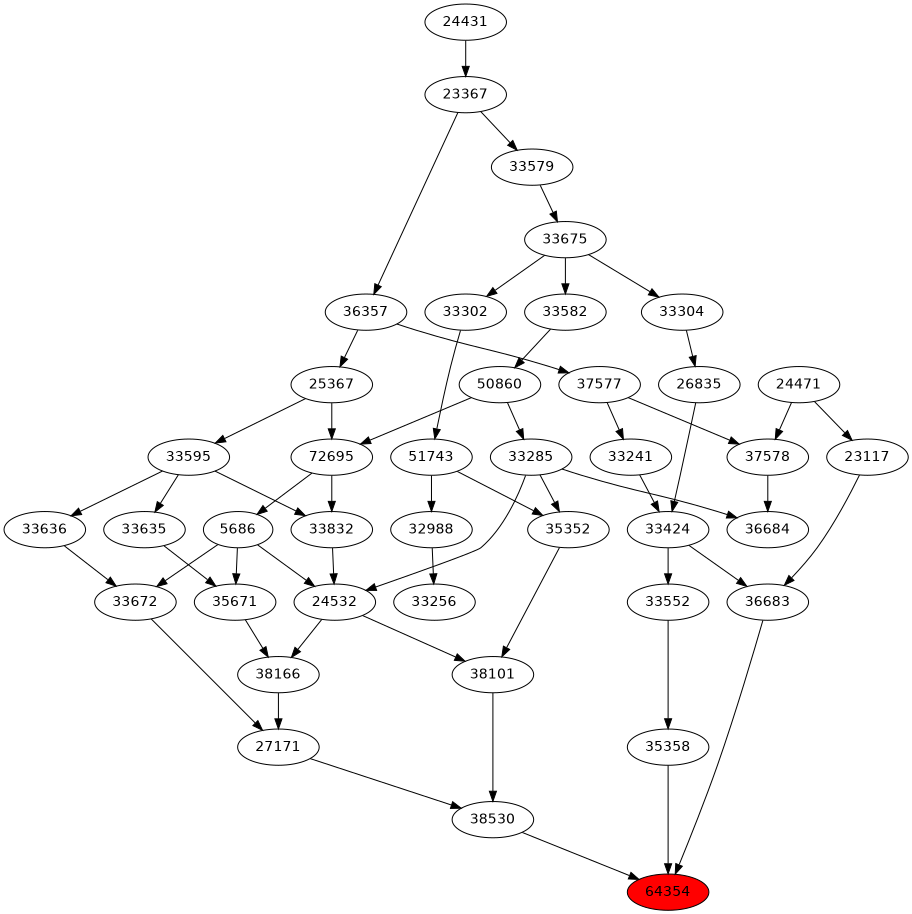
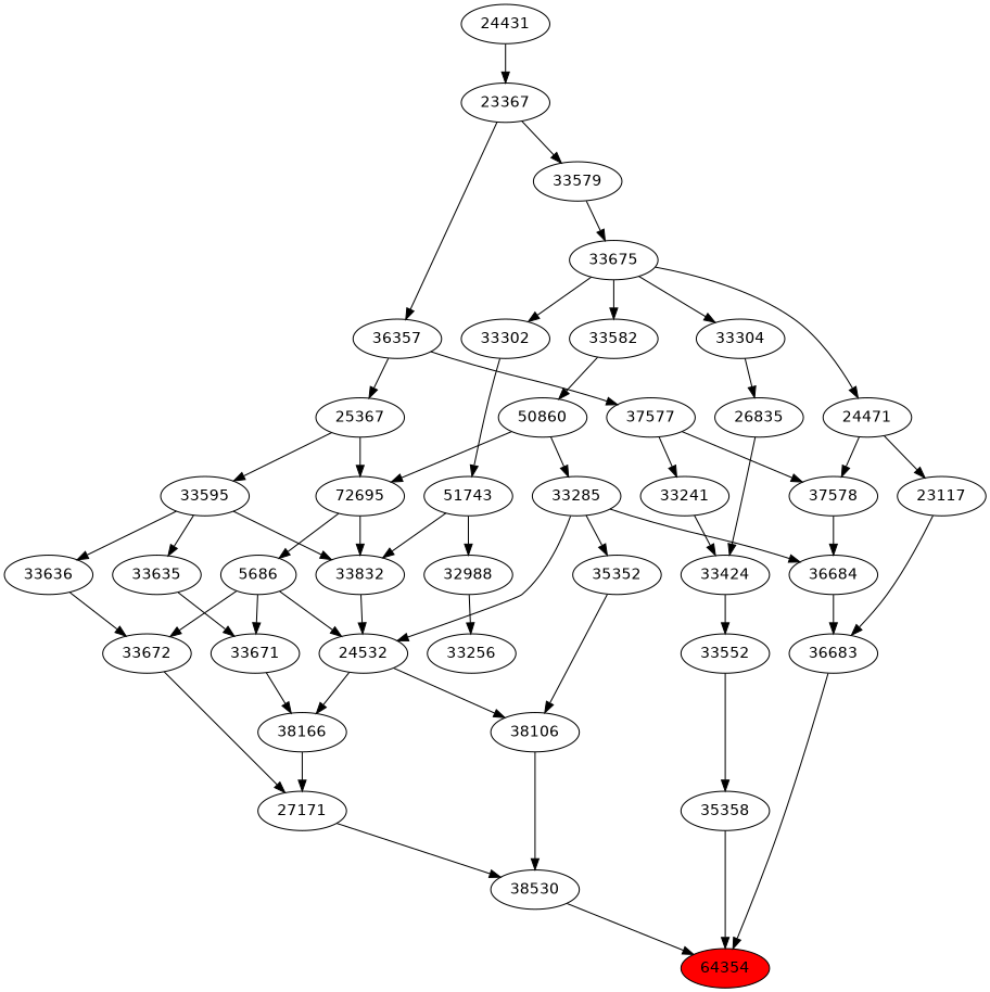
  strict digraph {
    fontname="DejaVu Sans"
    node [fontname="DejaVu Sans"]
    edge [fontname="DejaVu Sans"]
    n1 [fillcolor=red label=64354 style=filled]
    n2 [label=38530]
    n3 [label=36683]
    n4 [label=35358]
    n5 [label=27171]
-   n6 [label=38101]
+   n6 [label=38106]
    n7 [label=36684]
    n8 [label=23117]
    n9 [label=33552]
    n10 [label=33256]
    n11 [label=33672]
    n12 [label=38166]
    n13 [label=24532]
    n14 [label=35352]
    n15 [label=33285]
    n16 [label=37578]
    n17 [label=24471]
    n18 [label=33424]
    n19 [label=32988]
    n20 [label=33636]
    n21 [label=5686]
-   n22 [label=35671]
+   n22 [label=33671]
    n23 [label=33832]
    n24 [label=51743]
    n25 [label=50860]
    n26 [label=72695]
    n27 [label=37577]
    n28 [label=33241]
    n29 [label=33675]
    n30 [label=33302]
    n31 [label=33582]
    n32 [label=33304]
    n33 [label=26835]
    n34 [label=33595]
    n35 [label=33635]
    n36 [label=36357]
    n37 [label=25367]
    n38 [label=33579]
    n39 [label=23367]
    n40 [label=24431]
    n2 -> n1
    n3 -> n1
    n4 -> n1
    n5 -> n2
    n6 -> n2
-   n18 -> n3
+   n7 -> n3
    n8 -> n3
    n9 -> n4
    n11 -> n5
    n12 -> n5
    n13 -> n6
    n13 -> n12
    n14 -> n6
    n15 -> n7
    n15 -> n13
    n15 -> n14
    n16 -> n7
    n17 -> n8
    n17 -> n16
    n18 -> n9
    n19 -> n10
    n20 -> n11
    n21 -> n11
    n21 -> n13
    n21 -> n22
    n22 -> n12
    n23 -> n13
-   n24 -> n14
+   n24 -> n23
    n24 -> n19
    n25 -> n15
    n25 -> n26
    n26 -> n21
    n26 -> n23
    n27 -> n16
    n27 -> n28
    n28 -> n18
+   n29 -> n17
    n29 -> n30
    n29 -> n31
    n29 -> n32
    n30 -> n24
    n31 -> n25
    n32 -> n33
    n33 -> n18
    n34 -> n20
    n34 -> n23
    n34 -> n35
    n35 -> n22
    n36 -> n27
    n36 -> n37
    n37 -> n26
    n37 -> n34
    n38 -> n29
    n39 -> n36
    n39 -> n38
    n40 -> n39
  }
